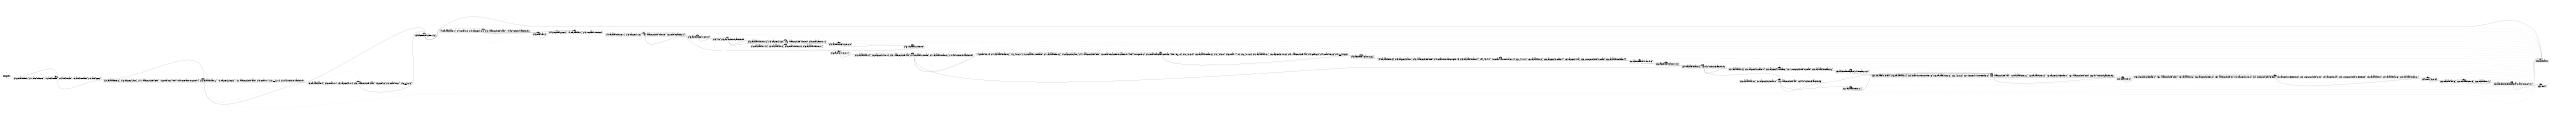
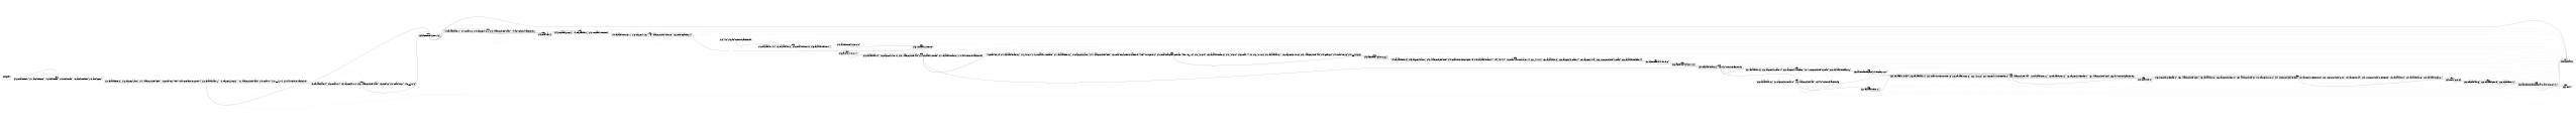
  digraph {
    rankdir=LR
    node [shape=record]
    edge [headport=n tailport=s]
    n1 [label=BB_supplied911 shape=none]
    n2 [label="{37416: constant[undefined,v1]|37417: vardecl['outletSource']|37418: vardecl['viewName']|37419: vardecl['viewClass']|37420: vardecl['viewFullName']|37421: vardecl['property']}"]
    n3 [label="{37422: read-variable['Ember',v3,-]|37423: read-property[v3,'assert',-]|37424: \<variable-non-null-undef\>['Ember']|37425: constant[\"Using \\\{\\\{outlet\\\}\\\} with an unquoted name is not supported.\",v4]|37426: read-variable['params',v8,-]|37427: read-property[v8,'length',v6]|37428: \<variable-non-null-undef\>['params']|37429: constant[0.0,v7]|37430: ===[v6,v7,v5]|37431: if[v5](true-block:10911,false-block:10910)}"]
    n4 [label="{37439: call-Ember.assert [v3,'assert',v4,v5,-]*}"]
    n5 [label="{37432: read-variable['params',v9,-]|37433: constant[0.0,v10]|37434: read-property[v9,v10,v8]|37435: \<variable-non-null-undef\>['params']|37436: typeof[v8,v6]|37437: constant[\"string\",v7]|37438: ===[v6,v7,v5]}"]
    n6 [label="{37555: exceptional-return}"]
    n7 [label="{37440: read-variable['params',v7,-]|37441: constant[0.0,v8]|37442: read-property[v7,v8,v6]|37443: \<variable-non-null-undef\>['params']|37444: if[v6](true-block:10914,false-block:10913)}"]
    n8 [label="{37446: write-variable[v6,'property']*|37447: read-variable['this',v7,-]|37448: write-variable[v7,'outletSource']*}"]
    n9 [label="{37445: constant[\"main\",v6]}"]
    n10 [label="{37449: read-variable['outletSource',v11,-]|37450: read-property[v11,'get',-]|37451: \<variable-non-null-undef\>['outletSource']|37452: constant[\"template.isTop\",v12]}"]
-   n11 [label="{37453: call-outletSource.get [v11,'get',v12,v9]}"]
    n12 [label="{37454: ![v9,v8]|37455: if[v8](true-block:10918,false-block:10919)}"]
-   n13 [label="{37456: read-variable['outletSource',v15,-]|37457: read-property[v15,'get',-]|37458: \<variable-non-null-undef\>['outletSource']|37459: constant[\"_parentView\",v16]}"]
    n14 [label="{37460: read-variable['set',v14,v13]|37461: read-variable['this',v15,-]|37462: constant[\"outletSource\",v16]|37463: read-variable['outletSource',v17,-]}"]
    n15 [label="{37464: call-outletSource.get [v15,'get',v16,v13]}"]
    n16 [label="{37466: call-set [v13,v14,v15,v16,v17,-]*}"]
    n17 [label="{37465: write-variable[v13,'outletSource']*}"]
    n18 [label="{37467: read-variable['hash',v19,-]|37468: read-property[v19,'view',v18]|37469: \<variable-non-null-undef\>['hash']|37470: write-variable[v18,'viewName']*|37471: read-variable['viewName',v20,-]|37472: if[v20](true-block:10924,false-block:10929)}"]
    n19 [label="{37473: constant[\"view:\",v22]|37474: read-variable['viewName',v23,-]|37475: +[v22,v23,v21]|37476: write-variable[v21,'viewFullName']*|37477: read-variable['Ember',v25,-]|37478: read-property[v25,'assert',-]|37479: \<variable-non-null-undef\>['Ember']|37480: constant[\"Using a quoteless view parameter with \\\{\\\{outlet\\\}\\\} is not supported.\",v31]|37481: constant[\" Please update to quoted usage '\\\{\\\{outlet ... view=\\\"\",v32]|37482: +[v31,v32,v29]|37483: read-variable['viewName',v30,-]|37484: +[v29,v30,v27]|37485: constant[\"\\\"\\\}\\\}.\",v28]|37486: +[v27,v28,v26]|37487: read-variable['hash',v37,-]|37488: read-property[v37,'view',v36]|37489: \<variable-non-null-undef\>['hash']|37490: typeof[v36,v34]|37491: constant[\"string\",v35]|37492: ===[v34,v35,v33]}"]
    n20 [label="{37509: read-variable['viewName',v22,-]|37510: if[v22](true-block:10930,false-block:10931)}"]
    n21 [label="{37493: call-Ember.assert [v25,'assert',v26,v33,-]*}"]
    n22 [label="{37511: read-variable['this',v25,-]|37512: read-property[v25,'container',v24]|37513: read-property[v24,'lookupFactory',-]|37514: \<property-non-null-undef\>[v25,'container']|37515: read-variable['viewFullName',v26,-]}"]
    n23 [label="{37516: read-variable['hash',v23,-]|37517: read-property[v23,'viewClass',v21]|37518: \<variable-non-null-undef\>['hash']|37519: if[v21](true-block:10934,false-block:10933)}"]
    n24 [label="{37494: read-variable['Ember',v39,-]|37495: read-property[v39,'assert',-]|37496: \<variable-non-null-undef\>['Ember']|37497: constant[\"The view name you supplied '\",v43]|37498: read-variable['viewName',v44,-]|37499: +[v43,v44,v41]|37500: constant[\"' did not resolve to a view.\",v42]|37501: +[v41,v42,v40]|37502: read-variable['this',v48,-]|37503: read-property[v48,'container',v47]|37504: read-property[v47,'has',-]|37505: \<property-non-null-undef\>[v48,'container']|37506: read-variable['viewFullName',v49,-]}"]
    n25 [label="{37520: call-this.container.lookupFactory [v24,'lookupFactory',v26,v21]}"]
    n26 [label="{37522: write-variable[v21,'viewClass']*|37523: read-variable['hash',v24,-]|37524: constant[\"_view.outletSource._outlets.\",v25]|37525: read-variable['property',v26,-]|37526: +[v25,v26,v23]|37527: write-property[v24,'currentViewBinding',v23]|37528: \<variable-non-null-undef\>['hash']*|37529: read-variable['options',v28,-]|37530: read-variable['options',v29,-]|37531: read-property[v29,'helperName',v27]|37532: \<variable-non-null-undef\>['options']|37533: if[v27](true-block:10936,false-block:10935)}"]
    n27 [label="{37521: read-variable['OutletView',v21,-]}"]
    n28 [label="{37507: call-this.container.has [v47,'has',v49,v45]}"]
    n29 [label="{37508: call-Ember.assert [v39,'assert',v40,v45,-]*}"]
    n30 [label="{37535: write-property[v28,'helperName',v27]|37536: \<variable-non-null-undef\>['options']*|37537: read-variable['env',v33,-]|37538: read-property[v33,'helpers',v32]|37539: \<variable-non-null-undef\>['env']|37540: read-property[v32,'view',v31]|37541: \<property-non-null-undef\>[v33,'helpers']|37542: read-property[v31,'helperFunction',v30]|37543: \<property-non-null-undef\>[v32,'view']|37544: read-property[v30,'call',-]|37545: \<property-non-null-undef\>[v31,'helperFunction']|37546: read-variable['this',v34,-]|37547: read-variable['Array',v36,-]|37548: read-variable['viewClass',v37,-]}"]
    n31 [label="{37534: constant[\"outlet\",v27]}"]
    n32 [label="{37549: construct [-,v36,v37,v35]}"]
    n33 [label="{37550: read-variable['hash',v38,-]|37551: read-variable['options',v39,-]|37552: read-variable['env',v40,-]}"]
    n34 [label="{37553: call-env.helpers.view.helperFunction.call [v30,'call',v34,v35,v38,v39,v40,v1]}"]
    n35 [label="{37554: return[v1]}"]
    n1 -> n2 [headlabel="    10908"]
-   n2 -> n3 [headlabel="      10909"]
    n3 -> n4 [headlabel="      10911"]
    n3 -> n5 [color=gray headlabel="      10910"]
    n3 -> n6 [color=gray headlabel="      10941"]
    n4 -> n6 [color=black]
    n4 -> n7 [headlabel="      10912"]
    n5 -> n4
    n5 -> n6 [color=gray]
    n7 -> n6 [color=gray]
    n7 -> n8 [headlabel="      10914"]
    n7 -> n9 [headlabel="      10913"]
    n8 -> n6 [color=gray]
    n8 -> n10 [color=gray headlabel="      10915"]
    n9 -> n8
    n10 -> n6 [color=gray]
-   n10 -> n11 [headlabel="      10916"]
-   n11 -> n6 [color=gray]
-   n11 -> n12 [headlabel="      10917"]
    n12 -> n6 [color=gray]
-   n12 -> n13 [headlabel="      10918"]
    n12 -> n14 [headlabel="      10919"]
-   n13 -> n6 [color=gray]
-   n13 -> n15 [headlabel="      10920"]
    n14 -> n6 [color=gray]
    n14 -> n16 [color=gray headlabel="      10922"]
    n15 -> n6 [color=gray]
    n15 -> n17 [headlabel="      10921"]
    n16 -> n6 [color=gray]
    n16 -> n18 [headlabel="      10923"]
    n17 -> n10
    n18 -> n6 [color=gray]
    n18 -> n19 [headlabel="      10924"]
    n18 -> n20 [headlabel="      10929"]
    n19 -> n6 [color=gray]
    n19 -> n21 [headlabel="      10925"]
    n20 -> n6 [color=gray]
    n20 -> n22 [headlabel="      10930"]
    n20 -> n23 [headlabel="      10931"]
    n21 -> n6 [color=gray]
    n21 -> n24 [headlabel="      10926"]
    n22 -> n6 [color=gray]
    n22 -> n25 [headlabel="      10932"]
    n23 -> n6 [color=gray]
    n23 -> n26 [headlabel="      10934"]
    n23 -> n27 [headlabel="      10933"]
    n24 -> n6 [color=gray]
    n24 -> n28 [headlabel="      10927"]
    n25 -> n6 [color=gray]
    n25 -> n26
    n26 -> n6 [color=gray]
    n26 -> n30 [headlabel="      10936"]
    n26 -> n31 [headlabel="      10935"]
    n27 -> n6 [color=gray]
    n27 -> n26
    n28 -> n6 [color=gray]
    n28 -> n29 [headlabel="      10928"]
    n29 -> n6 [color=gray]
    n29 -> n20
    n30 -> n6 [color=gray]
    n30 -> n32 [headlabel="      10937"]
    n31 -> n30
    n32 -> n6 [color=gray]
    n32 -> n33 [headlabel="      10938"]
    n33 -> n6 [color=gray]
    n33 -> n34 [headlabel="      10939"]
    n34 -> n6 [color=gray]
    n34 -> n35 [headlabel="      10940"]
  }
